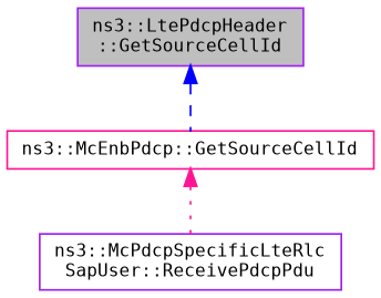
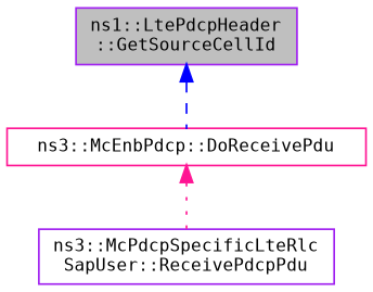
  digraph {
    fontname="DejaVu Sans Mono"
    rankdir=TB
    node [color=purple fillcolor=white fontname="DejaVu Sans Mono" fontsize=10 shape=record style=filled]
    edge [dir=back fontname="DejaVu Sans Mono" fontsize=10 labelfontname=Helvetica labelfontsize=10]
-   n1 [fillcolor=grey75 fontcolor=black height=0.2 label="ns3::LtePdcpHeader\l::GetSourceCellId" width=0.4]
-   n2 [color=deeppink height=0.2 label="ns3::McEnbPdcp::GetSourceCellId" width=0.4]
+   n1 [fillcolor=grey75 fontcolor=black height=0.2 label="ns1::LtePdcpHeader\l::GetSourceCellId" width=0.4]
+   n2 [color=deeppink height=0.2 label="ns3::McEnbPdcp::DoReceivePdu" width=0.4]
    n3 [height=0.2 label="ns3::McPdcpSpecificLteRlc\lSapUser::ReceivePdcpPdu" width=0.4]
    n1 -> n2 [color=blue style=dashed]
    n2 -> n3 [color=deeppink style=dotted]
  }
